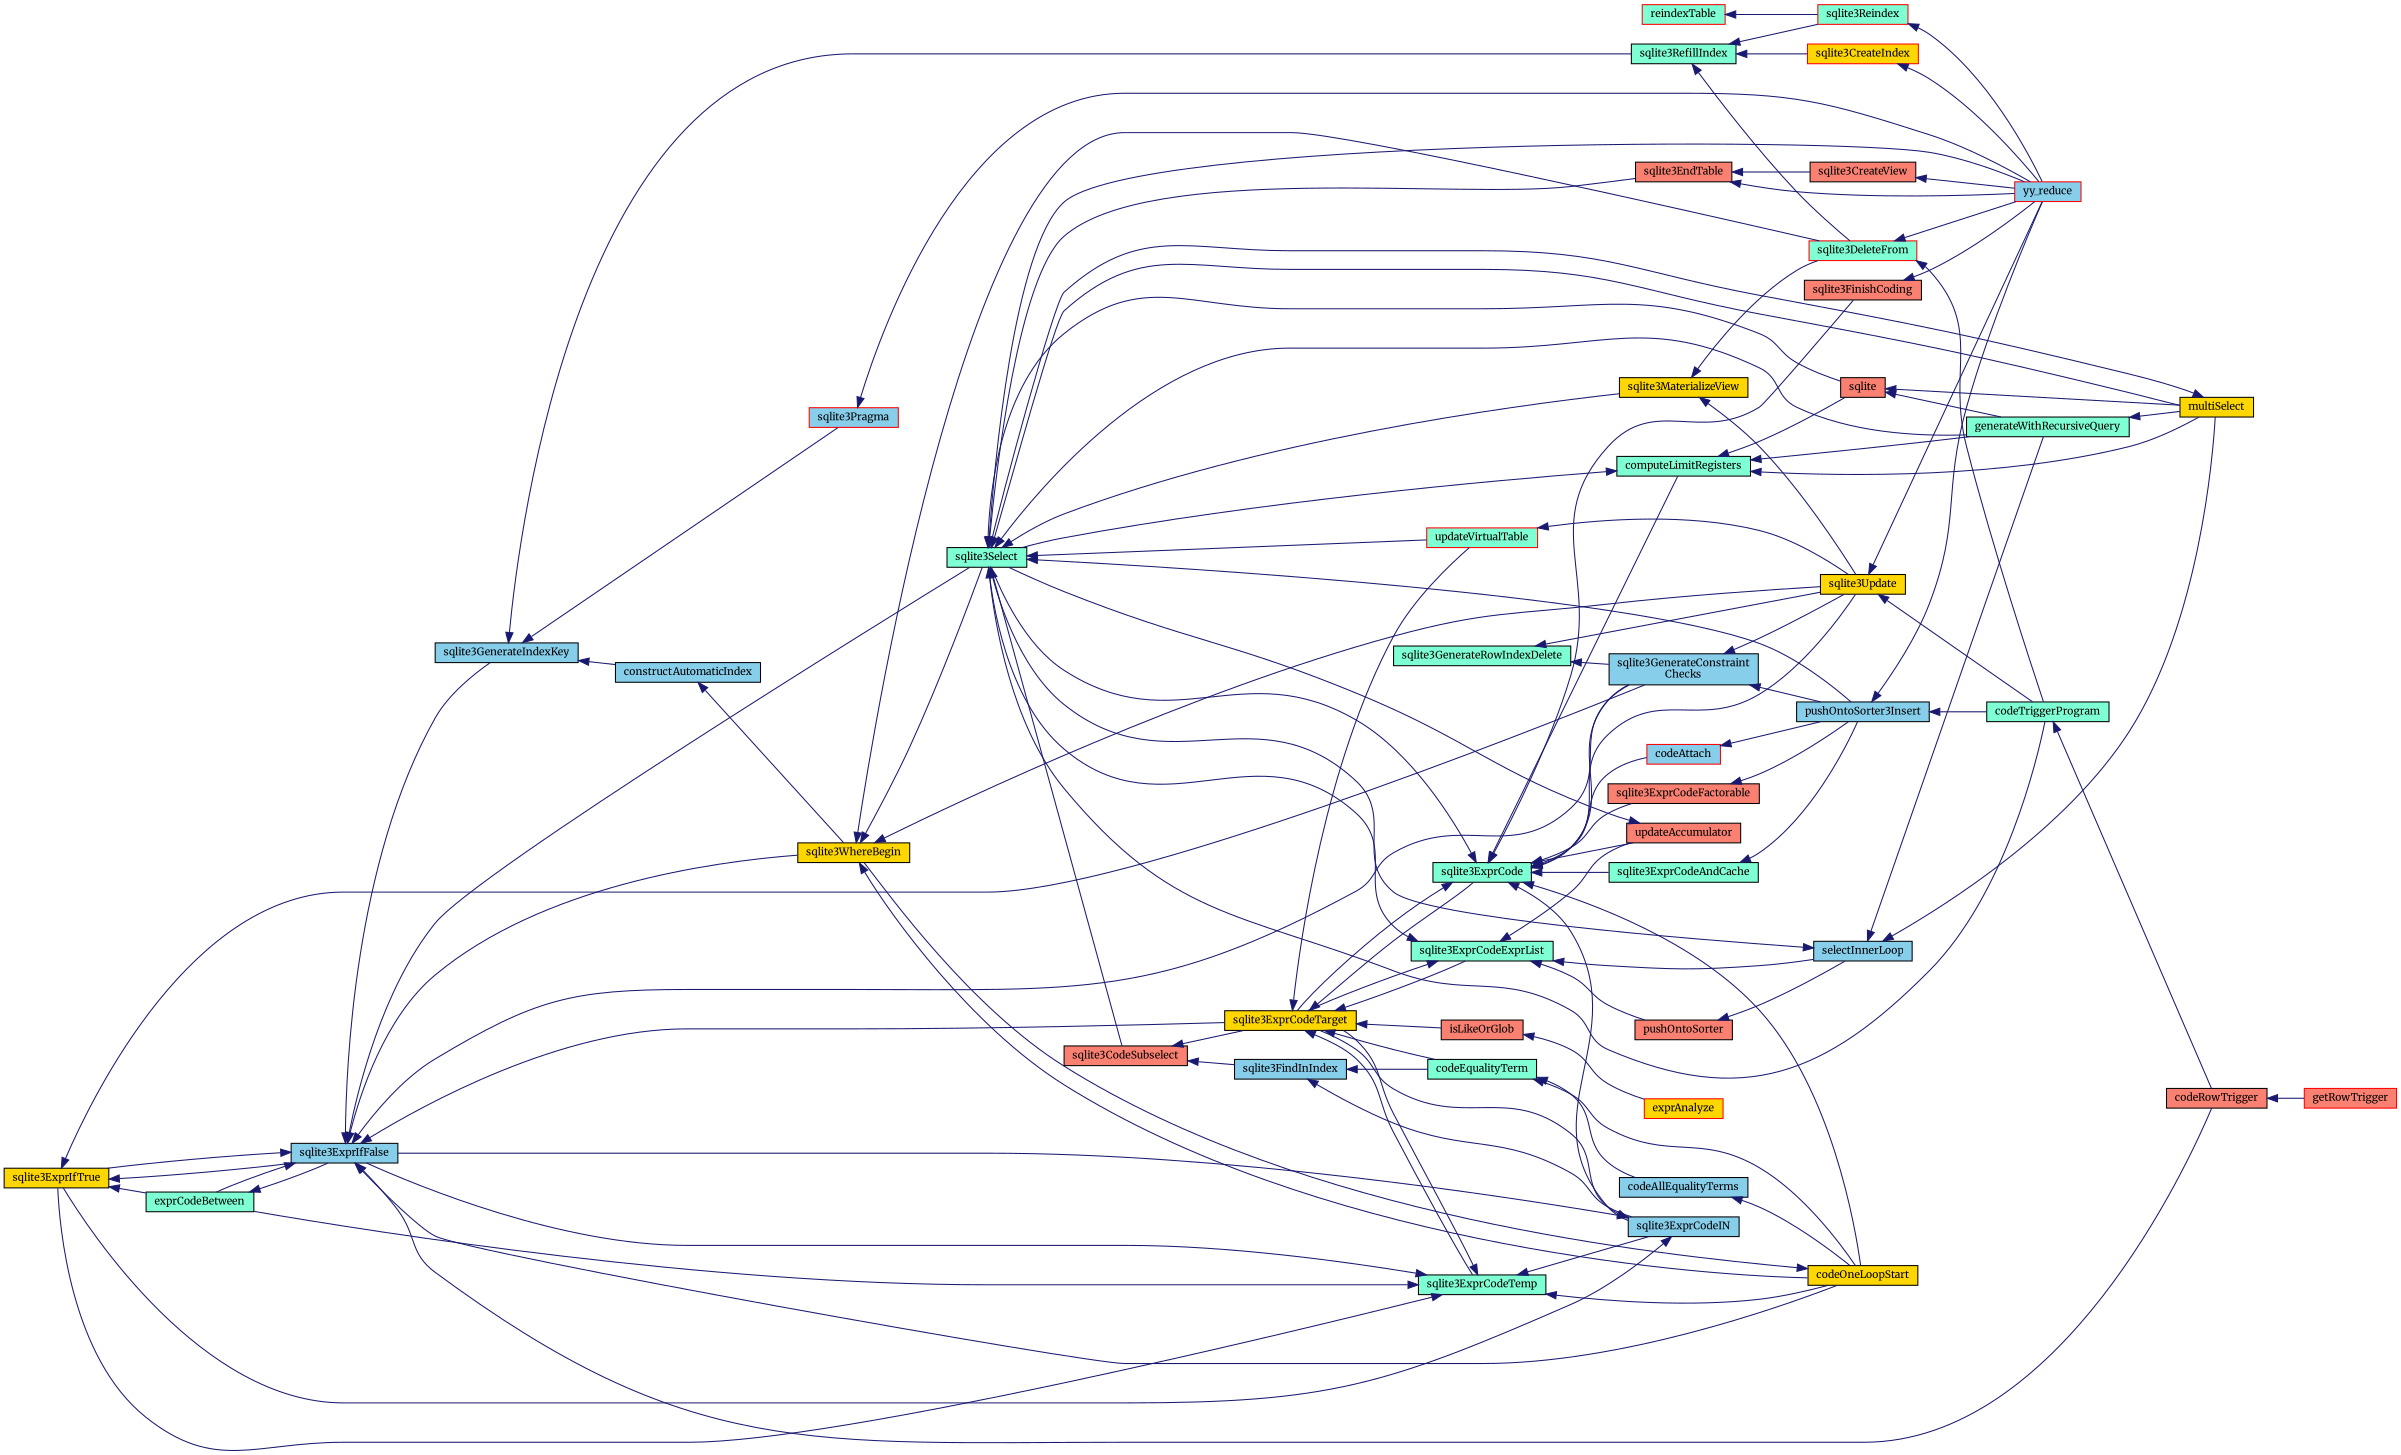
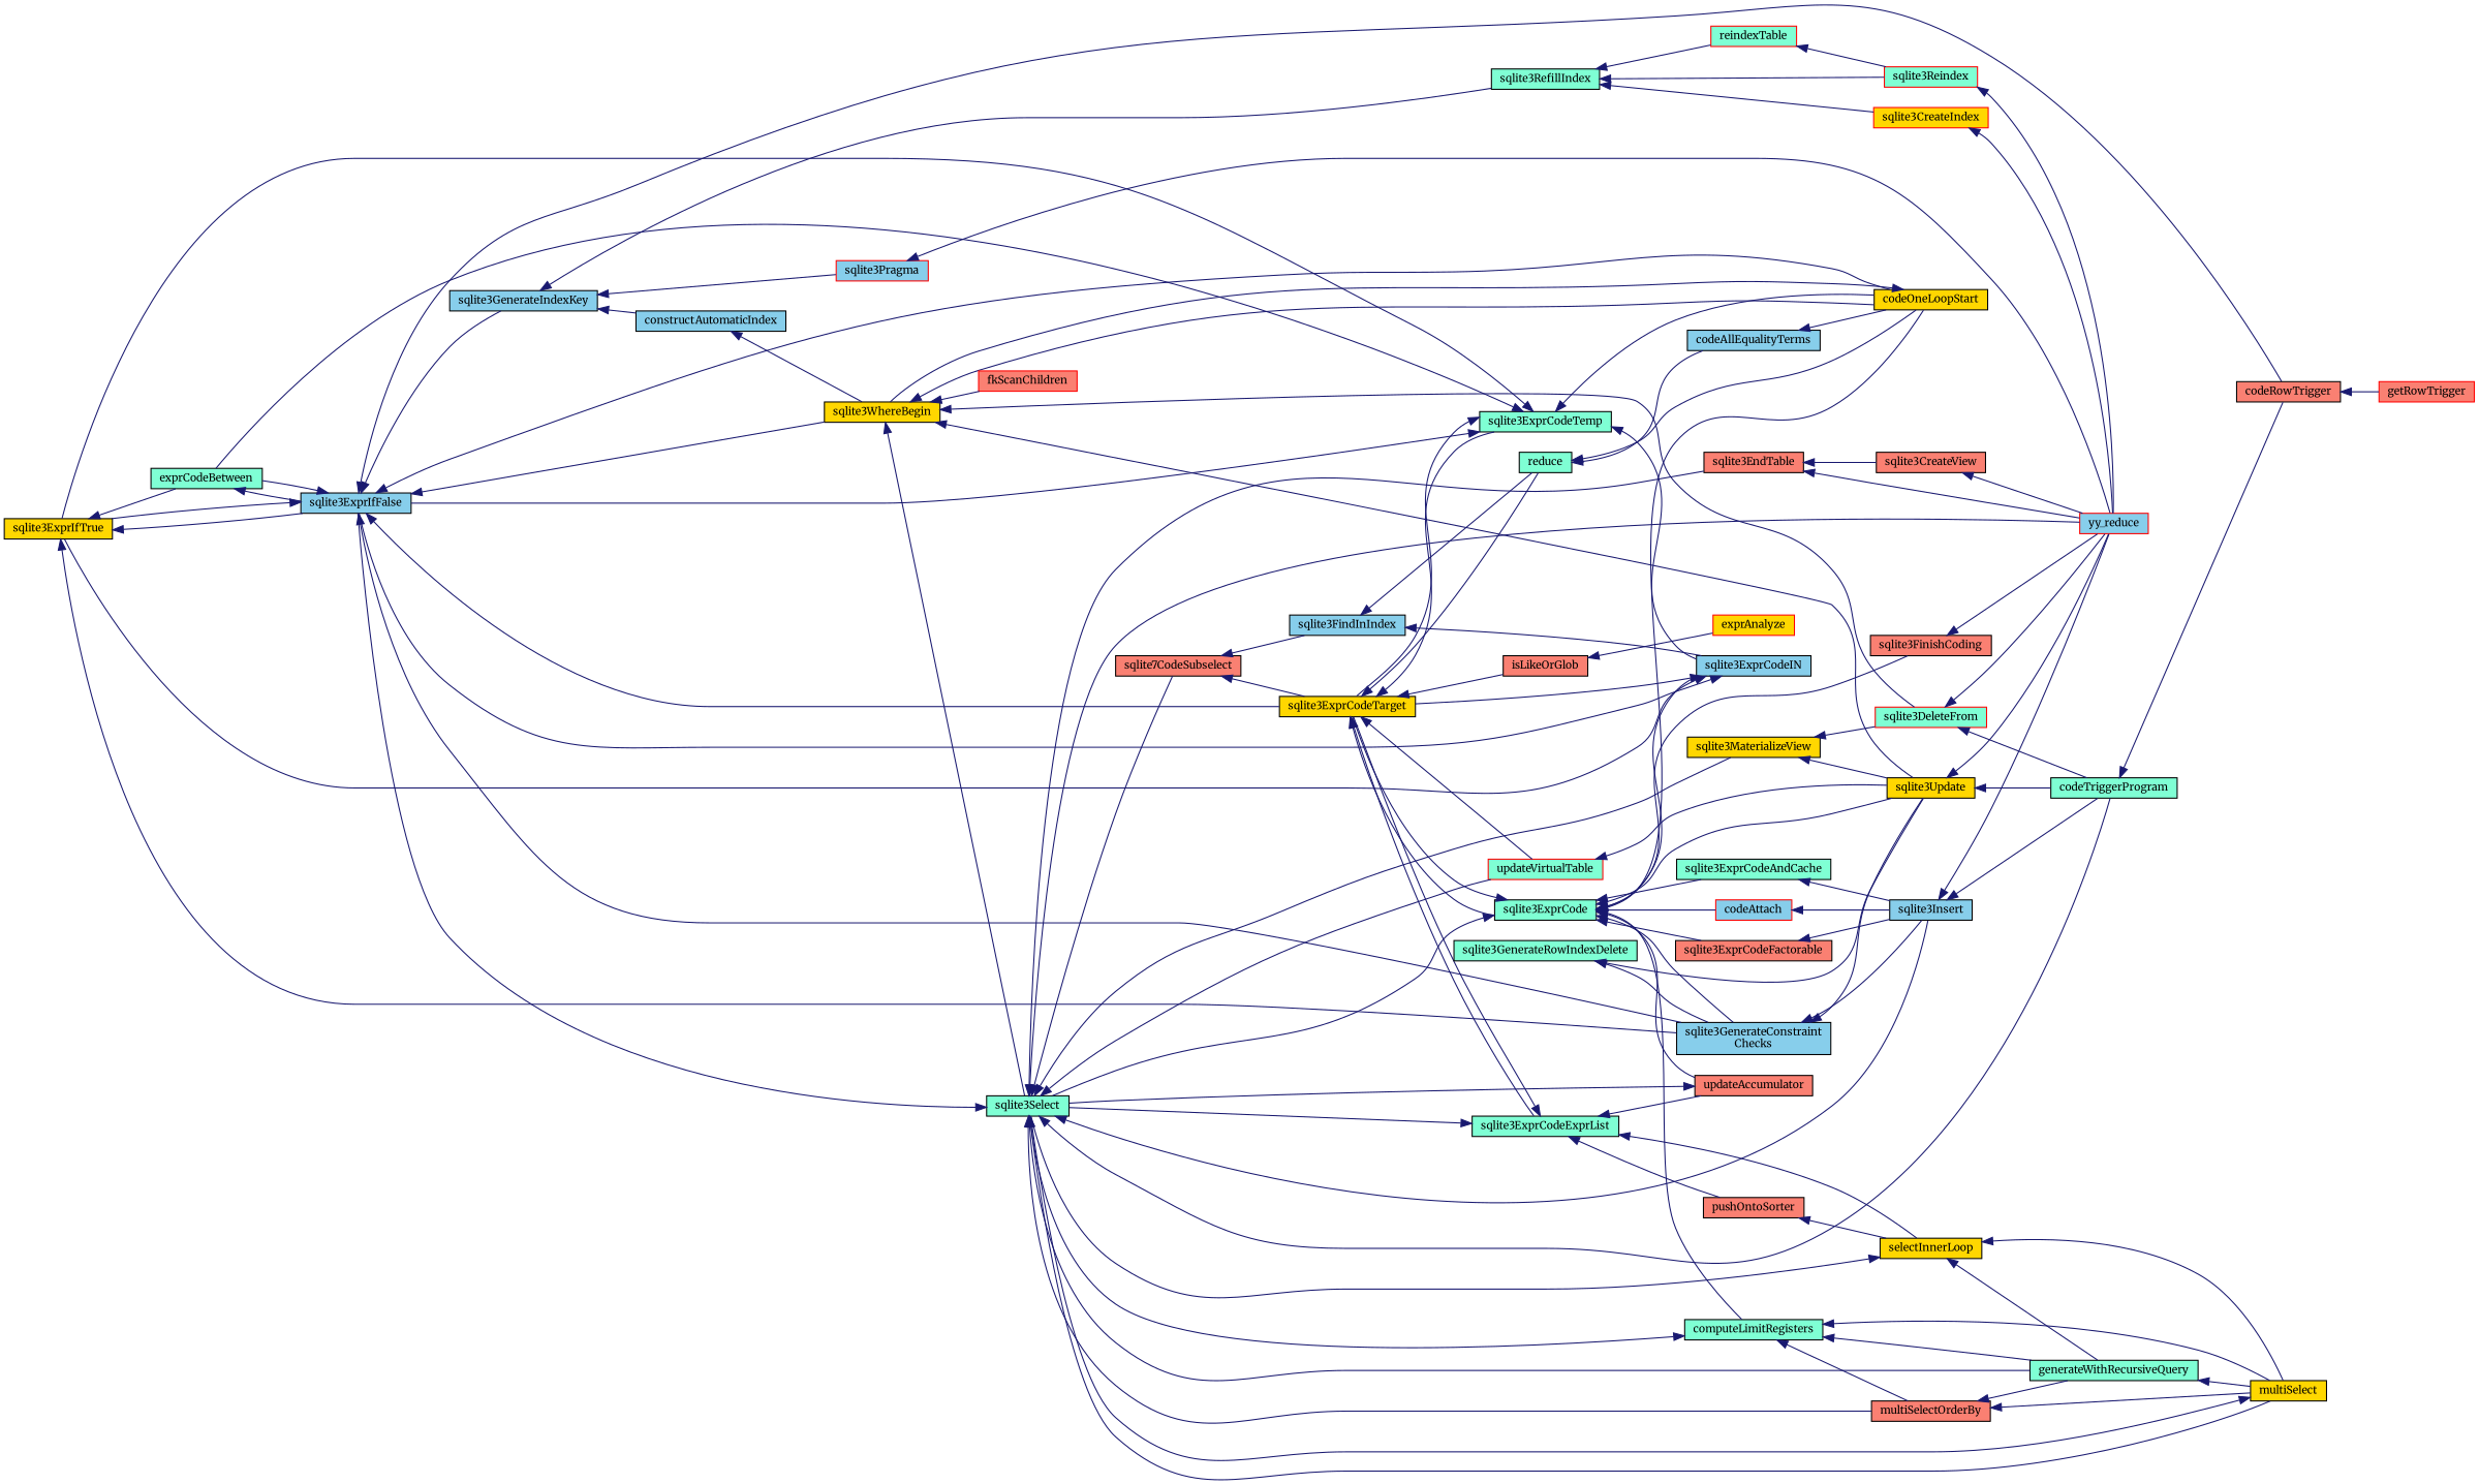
  digraph {
    fontname=Merriweather
    rankdir=LR
    node [color=black fillcolor=aquamarine fontname=Merriweather fontsize=10 shape=record style=filled]
    edge [color=midnightblue dir=back fontname=Merriweather fontsize=10 labelfontname=FreeSans labelfontsize=10 style=solid]
    n1 [fillcolor=gold fontcolor=black height=0.2 label=sqlite3ExprIfTrue width=0.4]
    n2 [height=0.2 label=exprCodeBetween width=0.4]
    n3 [fillcolor=skyblue height=0.2 label=sqlite3ExprIfFalse width=0.4]
    n4 [fillcolor=skyblue height=0.2 label="sqlite3GenerateConstraint\lChecks" width=0.4]
    n5 [fillcolor=gold height=0.2 label=sqlite3ExprCodeTarget width=0.4]
    n6 [fillcolor=gold height=0.2 label=codeOneLoopStart width=0.4]
    n7 [fillcolor=gold height=0.2 label=sqlite3WhereBegin width=0.4]
    n8 [fillcolor=salmon height=0.2 label=codeRowTrigger width=0.4]
    n9 [height=0.2 label=sqlite3Select width=0.4]
    n10 [fillcolor=skyblue height=0.2 label=sqlite3GenerateIndexKey width=0.4]
    n11 [fillcolor=gold height=0.2 label=sqlite3Update width=0.4]
-   n12 [fillcolor=skyblue height=0.2 label=pushOntoSorter3Insert width=0.4]
-   n13 [height=0.2 label=codeEqualityTerm width=0.4]
+   n12 [fillcolor=skyblue height=0.2 label=sqlite3Insert width=0.4]
+   n13 [height=0.2 label=reduce width=0.4]
    n14 [height=0.2 label=sqlite3ExprCodeTemp width=0.4]
    n15 [height=0.2 label=sqlite3ExprCode width=0.4]
    n16 [height=0.2 label=sqlite3ExprCodeExprList width=0.4]
    n17 [fillcolor=salmon height=0.2 label=isLikeOrGlob width=0.4]
    n18 [color=red height=0.2 label=updateVirtualTable width=0.4]
    n19 [color=red height=0.2 label=sqlite3DeleteFrom width=0.4]
+   n20 [color=red fillcolor=salmon height=0.2 label=fkScanChildren width=0.4]
    n21 [color=red fillcolor=salmon height=0.2 label=getRowTrigger width=0.4]
-   n22 [fillcolor=salmon height=0.2 label=sqlite3CodeSubselect width=0.4]
+   n22 [fillcolor=salmon height=0.2 label=sqlite7CodeSubselect width=0.4]
    n23 [height=0.2 label=codeTriggerProgram width=0.4]
    n24 [color=red fillcolor=skyblue height=0.2 label=yy_reduce width=0.4]
    n25 [fillcolor=salmon height=0.2 label=sqlite3EndTable width=0.4]
    n26 [fillcolor=gold height=0.2 label=sqlite3MaterializeView width=0.4]
    n27 [height=0.2 label=generateWithRecursiveQuery width=0.4]
    n28 [fillcolor=gold height=0.2 label=multiSelect width=0.4]
-   n29 [fillcolor=salmon height=0.2 label=sqlite width=0.4]
+   n29 [fillcolor=salmon height=0.2 label=multiSelectOrderBy width=0.4]
    n30 [height=0.2 label=sqlite3RefillIndex width=0.4]
    n31 [color=red fillcolor=skyblue height=0.2 label=sqlite3Pragma width=0.4]
    n32 [fillcolor=skyblue height=0.2 label=constructAutomaticIndex width=0.4]
    n33 [fillcolor=skyblue height=0.2 label=sqlite3FindInIndex width=0.4]
    n34 [fillcolor=skyblue height=0.2 label=codeAllEqualityTerms width=0.4]
    n35 [fillcolor=skyblue height=0.2 label=sqlite3ExprCodeIN width=0.4]
    n36 [fillcolor=salmon height=0.2 label=sqlite3ExprCodeFactorable width=0.4]
    n37 [height=0.2 label=sqlite3ExprCodeAndCache width=0.4]
    n38 [color=red fillcolor=skyblue height=0.2 label=codeAttach width=0.4]
    n39 [fillcolor=salmon height=0.2 label=sqlite3FinishCoding width=0.4]
    n40 [height=0.2 label=computeLimitRegisters width=0.4]
    n41 [fillcolor=salmon height=0.2 label=updateAccumulator width=0.4]
    n42 [fillcolor=salmon height=0.2 label=pushOntoSorter width=0.4]
-   n43 [fillcolor=skyblue height=0.2 label=selectInnerLoop width=0.4]
+   n43 [fillcolor=gold height=0.2 label=selectInnerLoop width=0.4]
    n44 [color=red fillcolor=gold height=0.2 label=exprAnalyze width=0.4]
    n45 [fillcolor=salmon height=0.2 label=sqlite3CreateView width=0.4]
    n46 [color=red fillcolor=gold height=0.2 label=sqlite3CreateIndex width=0.4]
    n47 [color=red height=0.2 label=reindexTable width=0.4]
    n48 [color=red height=0.2 label=sqlite3Reindex width=0.4]
    n49 [height=0.2 label=sqlite3GenerateRowIndexDelete width=0.4]
    n1 -> n2
    n1 -> n3
    n1 -> n4
    n2 -> n3
    n3 -> n1
    n3 -> n2
    n3 -> n4
    n3 -> n5
    n3 -> n6
    n3 -> n7
    n3 -> n8
-   n3 -> n9
+   n9 -> n3
    n3 -> n10
    n4 -> n11
    n4 -> n12
    n5 -> n13
    n5 -> n14
    n5 -> n15
    n5 -> n16
    n5 -> n17
    n5 -> n18
    n6 -> n7
    n7 -> n6
    n7 -> n9
    n7 -> n11
    n7 -> n19
+   n7 -> n20
    n8 -> n21
    n9 -> n12
    n9 -> n18
    n9 -> n22
    n9 -> n23
    n9 -> n24
    n9 -> n25
    n9 -> n26
    n9 -> n27
    n9 -> n28
    n9 -> n29
    n10 -> n30
    n10 -> n31
    n10 -> n32
    n11 -> n23
    n11 -> n24
    n12 -> n23
    n12 -> n24
    n13 -> n6
    n13 -> n34
    n14 -> n1
    n14 -> n2
    n14 -> n3
    n14 -> n5
    n14 -> n6
    n14 -> n35
    n15 -> n4
    n15 -> n5
    n15 -> n6
    n15 -> n9
    n15 -> n11
    n15 -> n35
    n15 -> n36
    n15 -> n37
    n15 -> n38
    n15 -> n39
    n15 -> n40
    n15 -> n41
    n16 -> n5
    n16 -> n9
    n16 -> n41
    n16 -> n42
    n16 -> n43
    n17 -> n44
    n18 -> n11
    n19 -> n23
    n19 -> n24
    n22 -> n5
    n22 -> n33
    n23 -> n8
    n25 -> n24
    n25 -> n45
    n26 -> n11
    n26 -> n19
    n27 -> n28
    n28 -> n9
    n29 -> n27
    n29 -> n28
    n30 -> n46
-   n30 -> n19
+   n30 -> n47
    n30 -> n48
    n31 -> n24
    n32 -> n7
    n33 -> n13
    n33 -> n35
    n34 -> n6
    n35 -> n1
    n35 -> n3
    n35 -> n5
    n36 -> n12
    n37 -> n12
    n38 -> n12
    n39 -> n24
    n40 -> n9
    n40 -> n27
    n40 -> n28
    n40 -> n29
    n41 -> n9
    n42 -> n43
    n43 -> n9
    n43 -> n27
    n43 -> n28
    n45 -> n24
    n46 -> n24
    n47 -> n48
    n48 -> n24
    n49 -> n4
    n49 -> n11
  }
